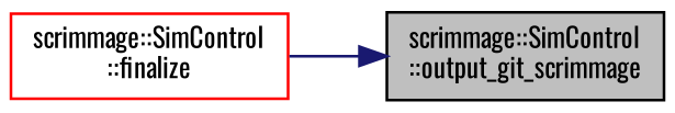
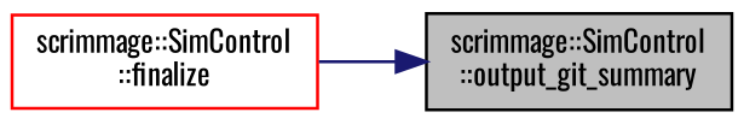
  digraph {
    rankdir=RL
    fontname=Oswald
    node [fontname=Oswald fontsize=10 shape=record style=filled]
-   n1 [color=black fillcolor=grey75 fontcolor=black height=0.2 label="scrimmage::SimControl\l::output_git_scrimmage" width=0.4]
+   n1 [color=black fillcolor=grey75 fontcolor=black height=0.2 label="scrimmage::SimControl\l::output_git_summary" width=0.4]
    n2 [color=red fillcolor=white height=0.2 label="scrimmage::SimControl\l::finalize" width=0.4]
    n1 -> n2 [color=midnightblue dir=back fontname=Oswald fontsize=10 labelfontname=Helvetica labelfontsize=10 style=solid]
  }
